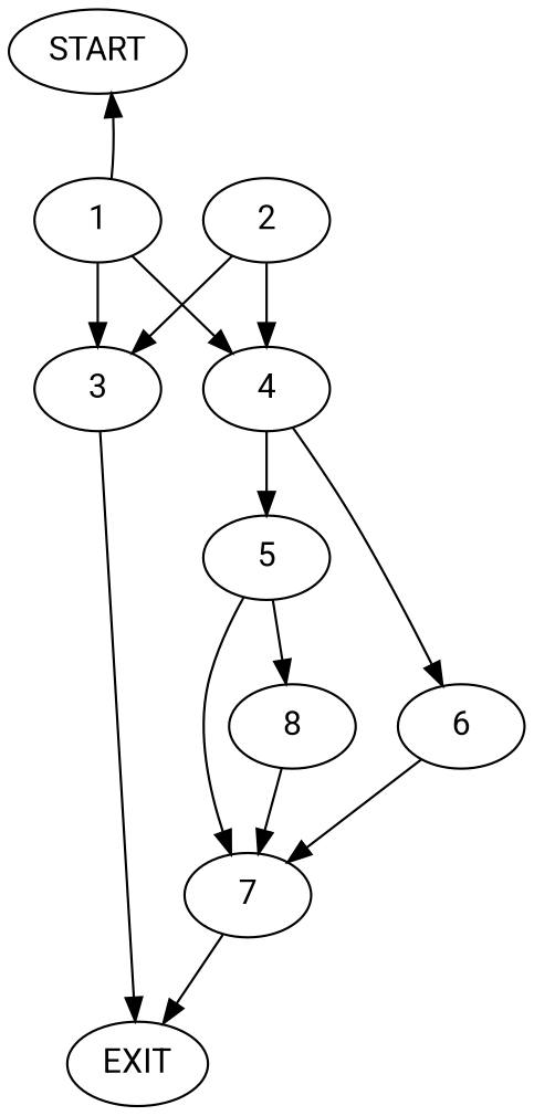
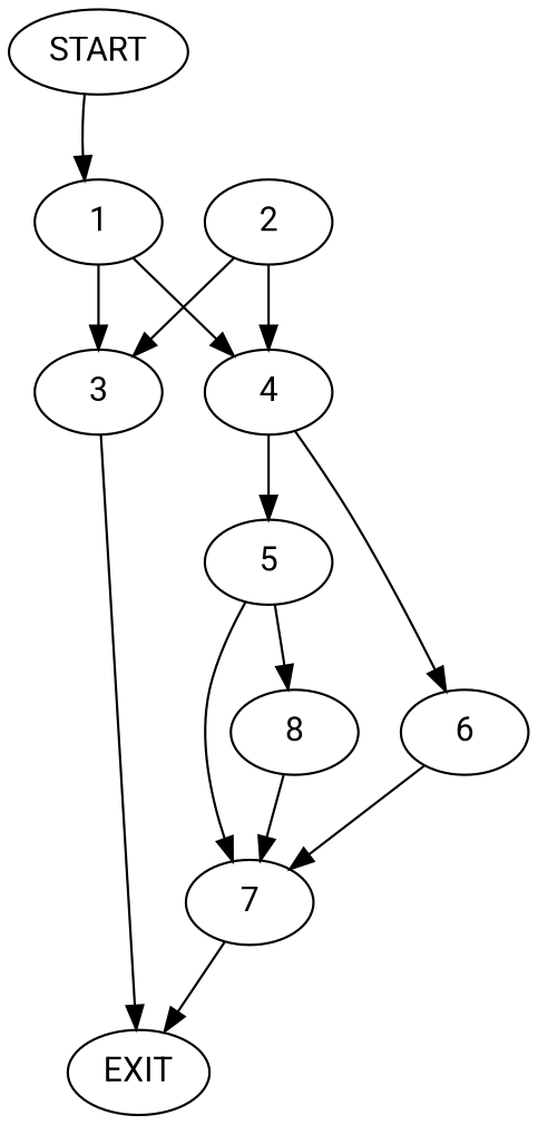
  digraph {
    fontname=Roboto
    node [fontname=Roboto]
    edge [fontname=Roboto]
    n1 [label=START]
    1
    3
    4
    n5 [label=EXIT]
    2
    5
    6
    7
    8
-   1 -> n1
+   n1 -> 1
    1 -> 3
    1 -> 4
    3 -> n5
    4 -> 5
    4 -> 6
    2 -> 3
    2 -> 4
    5 -> 7
    5 -> 8
    6 -> 7
    7 -> n5
    8 -> 7
  }
